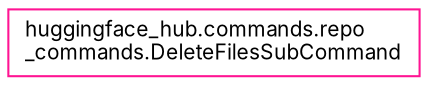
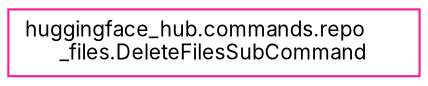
  digraph {
    rankdir=LR
    fontname=Inter
-   n1 [color=deeppink fillcolor=white fontname=Inter fontsize=10 height=0.2 label="huggingface_hub.commands.repo\l_commands.DeleteFilesSubCommand" shape=record style=filled width=0.4]
+   n1 [color=deeppink fillcolor=white fontname=Inter fontsize=10 height=0.2 label="huggingface_hub.commands.repo\l_files.DeleteFilesSubCommand" shape=record style=filled width=0.4]
  }
